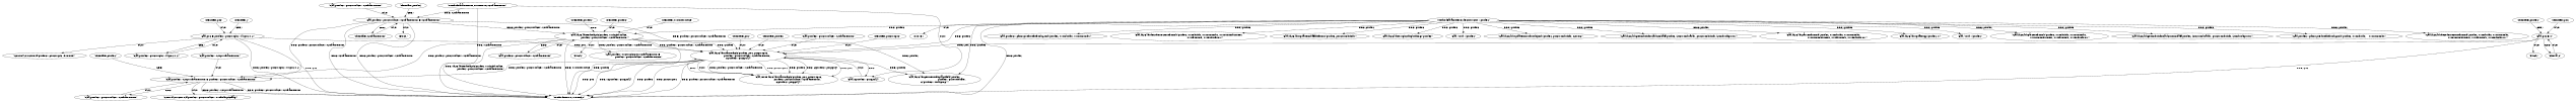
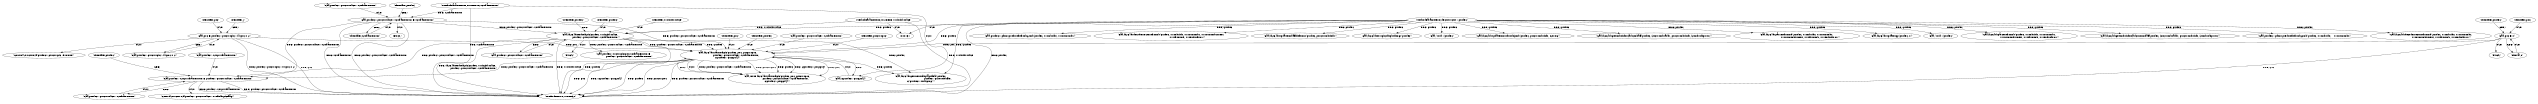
  digraph {
    n1 [label="(Call,ps_dec->u2_prv_frame_num = ps_dec->ps_cur_slice->u2_frame_num)"]
    n2 [label="(ControlStructure,if(ps_dec->ps_cur_slice->u1_field_pic_flag))"]
    n3 [label="(Call,ps_dec->ps_cur_slice->u2_frame_num)"]
    n4 [label="(MethodReturn,WORD32)"]
    n5 [label="(Call,ih264d_start_of_pic(ps_dec, poc, ps_cur_poc,\n                        ps_dec->ps_cur_slice->u2_frame_num,\n &ps_dec->ps_pps[j]))"]
    n6 [label="(Call,&ps_dec->ps_pps[j])"]
    n7 [label="(Call,ih264d_get_next_display_field(ps_dec,\n                                              ps_dec->ps_out_buffer,\n &(ps_dec->s_disp_op)))"]
    n8 [label="(Call,ret = ih264d_start_of_pic(ps_dec, poc, ps_cur_poc,\n                        ps_dec->ps_cur_slice->u2_frame_num,\n &ps_dec->ps_pps[j]))"]
    n9 [label="(Call,ih264d_end_of_pic(ps_dec, u1_is_idr_slice,\n                ps_dec->ps_cur_slice->u2_frame_num))"]
    n10 [label="(Call,ps_dec->ps_cur_slice->u2_frame_num)"]
    n11 [label="(Block,)"]
    n12 [label="(Call,ps_dec->s_cur_pic_poc.u2_frame_num =\n                ps_dec->ps_cur_slice->u2_frame_num)"]
    n13 [label="(MethodParameterIn,dec_struct_t * ps_dec)"]
    n14 [label="(Call,ps_dec->pf_mvpred_ref_tfr_nby2mb(ps_dec, u1_mb_idx, u1_num_mbs))"]
    n15 [label="(Call,ih264d_decode_recon_tfr_nmb(ps_dec, u1_mb_idx, u1_num_mbs, u1_num_mbs_next,\n                                            u1_tfr_n_mb, u1_end_of_row))"]
    n16 [label="(Call,ih264d_update_mbaff_left_nnz(ps_dec, ps_cur_mb_info))"]
    n17 [label="(Call,ih264d_err_pic_dispbuf_mgr(ps_dec))"]
    n18 [label="(Call,(void *)ps_dec)"]
    n19 [label="(Call,ih264d_update_nnz_for_skipmb(ps_dec, ps_cur_mb_info, CAVLC))"]
    n20 [label="(Call,ih264d_get_mb_info_cavlc_mbaff(ps_dec, i2_cur_mb_addr, ps_cur_mb_info, i2_mb_skip_run))"]
    n21 [label="(Call,ih264d_parse_tfr_nmb(ps_dec, u1_mb_idx, u1_num_mbs,\n                                     u1_num_mbs_next, u1_tfr_n_mb, u1_end_of_row))"]
    n22 [label="(Call,ih264d_update_qp(ps_dec, 0))"]
    n23 [label="(Call,(void *)ps_dec)"]
    n24 [label="(Call,ih264d_parse_tfr_nmb(ps_dec, u1_mb_idx, u1_num_mbs,\n                            u1_num_mbs_next, u1_tfr_n_mb, u1_end_of_row))"]
    n25 [label="(Call,ih264d_get_mb_info_cavlc_nonmbaff(ps_dec, i2_cur_mb_addr, ps_cur_mb_info, i2_mb_skip_run))"]
    n26 [label="(Call,ps_dec->pf_mvpred_ref_tfr_nby2mb(ps_dec, u1_mb_idx,    u1_num_mbs))"]
    n27 [label="(Call,ih264d_decode_recon_tfr_nmb(ps_dec, u1_mb_idx, u1_num_mbs,\n                            u1_num_mbs_next, u1_tfr_n_mb, u1_end_of_row))"]
    1000131
+   n29 [label="(MethodParameterIn,UWORD8 u1_is_idr_slice)"]
    n30 [label="(Call,ps_dec->ps_cur_slice->u2_frame_num = u2_frame_num)"]
    n31 [label="(Identifier,u2_frame_num)"]
    n32 [label="(Block,)"]
    n33 [label="(MethodParameterIn,UWORD16 u2_frame_num)"]
    n34 [label="(Call,poc = ps_dec->ps_cur_pic->i4_poc + 2)"]
    n35 [label="(ControlStructure,if(ps_dec->ps_cur_pic != NULL))"]
    n36 [label="(Call,ps_dec->ps_cur_pic->i4_poc + 2)"]
    n37 [label="(Call,poc = 0)"]
    n38 [label="(Literal,0)"]
    n39 [label="(Block,)"]
    n40 [label="(Identifier,u1_is_idr_slice)"]
    n41 [label="(Identifier,poc)"]
    n42 [label="(Call,ps_dec->ps_cur_slice->u2_frame_num)"]
    n43 [label="(Identifier,ps_dec)"]
    n44 [label="(Call,ps_dec->u2_prv_frame_num)"]
    n45 [label="(Identifier,poc)"]
    n46 [label="(Identifier,ps_dec)"]
    n47 [label="(Call,ps_dec->ps_cur_slice->u2_frame_num)"]
    n48 [label="(Identifier,ps_dec)"]
    n49 [label="(Identifier,ps_cur_poc)"]
    n50 [label="(Identifier,ps_dec)"]
    n51 [label="(Identifier,ps_dec)"]
    n52 [label="(Identifier,poc)"]
    n53 [label="(Identifier,j)"]
    n54 [label="(Identifier,ps_dec)"]
    n1 -> n2 [label="AST: "]
    n1 -> n3 [label="CFG: "]
    n1 -> n4 [label="DDG: ps_dec->u2_prv_frame_num"]
    n1 -> n4 [label="DDG: ps_dec->ps_cur_slice->u2_frame_num"]
    n3 -> n1 [label="AST: "]
    n5 -> n1 [label="DDG: ps_dec->ps_cur_slice->u2_frame_num"]
    n5 -> n4 [label="DDG: ps_dec->ps_cur_slice->u2_frame_num"]
    n5 -> n4 [label="DDG: poc"]
    n5 -> n4 [label="DDG: &ps_dec->ps_pps[j]"]
    n5 -> n4 [label="DDG: ps_dec"]
    n5 -> n4 [label="DDG: ps_cur_poc"]
    n5 -> n6 [label="CFG: "]
    n5 -> n7 [label="DDG: ps_dec"]
    n5 -> n8 [label="AST: "]
    n5 -> n8 [label="DDG: ps_dec->ps_cur_slice->u2_frame_num"]
    n5 -> n8 [label="DDG: ps_cur_poc"]
    n5 -> n8 [label="DDG: ps_dec"]
    n5 -> n8 [label="DDG: &ps_dec->ps_pps[j]"]
    n5 -> n8 [label="DDG: poc"]
    n6 -> n5 [label="AST: "]
    n8 -> n5 [label="CFG: "]
    n9 -> n1 [label="DDG: ps_dec->ps_cur_slice->u2_frame_num"]
    n9 -> n4 [label="DDG: u1_is_idr_slice"]
    n9 -> n4 [label="DDG: ps_dec"]
    n9 -> n4 [label="DDG: ih264d_end_of_pic(ps_dec, u1_is_idr_slice,\n                ps_dec->ps_cur_slice->u2_frame_num)"]
    n9 -> n5 [label="DDG: ps_dec"]
    n9 -> n5 [label="DDG: ps_dec->ps_cur_slice->u2_frame_num"]
    n9 -> n7 [label="DDG: ps_dec"]
    n9 -> n10 [label="CFG: "]
    n9 -> n11 [label="AST: "]
    n9 -> n12 [label="DDG: ps_dec->ps_cur_slice->u2_frame_num"]
    n10 -> n9 [label="AST: "]
    n13 -> n4 [label="DDG: ps_dec"]
    n13 -> n5 [label="DDG: ps_dec"]
    n13 -> n7 [label="DDG: ps_dec"]
    n13 -> n9 [label="DDG: ps_dec"]
    n13 -> n14 [label="DDG: ps_dec"]
    n13 -> n15 [label="DDG: ps_dec"]
    n13 -> n16 [label="DDG: ps_dec"]
    n13 -> n17 [label="DDG: ps_dec"]
    n13 -> n18 [label="DDG: ps_dec"]
    n13 -> n19 [label="DDG: ps_dec"]
    n13 -> n20 [label="DDG: ps_dec"]
    n13 -> n21 [label="DDG: ps_dec"]
    n13 -> n22 [label="DDG: ps_dec"]
    n13 -> n23 [label="DDG: ps_dec"]
    n13 -> n24 [label="DDG: ps_dec"]
    n13 -> n25 [label="DDG: ps_dec"]
    n13 -> n26 [label="DDG: ps_dec"]
    n13 -> n27 [label="DDG: ps_dec"]
    n13 -> 1000131 [label="AST: "]
+   n29 -> n4 [label="DDG: u1_is_idr_slice"]
+   n29 -> n9 [label="DDG: u1_is_idr_slice"]
+   n29 -> 1000131 [label="AST: "]
    n30 -> n1 [label="DDG: ps_dec->ps_cur_slice->u2_frame_num"]
    n30 -> n4 [label="DDG: ps_dec->ps_cur_slice->u2_frame_num"]
    n30 -> n4 [label="DDG: u2_frame_num"]
    n30 -> n5 [label="DDG: ps_dec->ps_cur_slice->u2_frame_num"]
    n30 -> n9 [label="DDG: ps_dec->ps_cur_slice->u2_frame_num"]
    n30 -> n31 [label="CFG: "]
    n30 -> n32 [label="AST: "]
    n31 -> n30 [label="AST: "]
    n33 -> n4 [label="DDG: u2_frame_num"]
    n33 -> n6 [label="AST: "]
    n33 -> n30 [label="DDG: u2_frame_num"]
    n34 -> n4 [label="DDG: poc"]
    n34 -> n4 [label="DDG: ps_dec->ps_cur_pic->i4_poc + 2"]
    n34 -> n5 [label="DDG: poc"]
    n34 -> n35 [label="AST: "]
    n34 -> n36 [label="CFG: "]
    n36 -> n34 [label="AST: "]
    n37 -> n4 [label="DDG: poc"]
    n37 -> n5 [label="DDG: poc"]
    n37 -> n38 [label="CFG: "]
    n37 -> n39 [label="AST: "]
    n38 -> n37 [label="AST: "]
    n40 -> n9 [label="AST: "]
    n41 -> n37 [label="AST: "]
    n42 -> n30 [label="AST: "]
    n43 -> n1 [label="CFG: "]
    n44 -> n1 [label="AST: "]
    n45 -> n5 [label="AST: "]
    n46 -> n5 [label="AST: "]
    n47 -> n5 [label="AST: "]
    n48 -> n9 [label="CFG: "]
    n49 -> n5 [label="AST: "]
    n50 -> n37 [label="CFG: "]
    n51 -> n30 [label="CFG: "]
    n52 -> n34 [label="AST: "]
    n53 -> n34 [label="CFG: "]
    n54 -> n9 [label="AST: "]
  }
